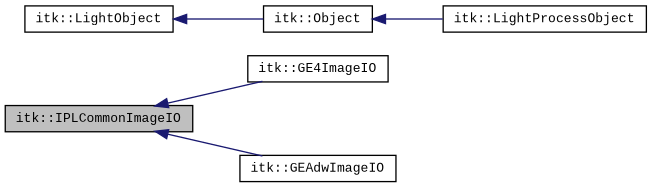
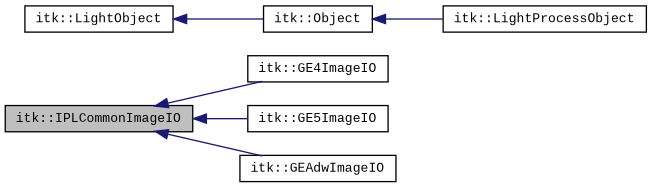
  digraph {
    fontname="Liberation Mono"
    rankdir=LR
    node [color=black fillcolor=white fontname="Liberation Mono" fontsize=10 shape=record style=filled]
    edge [color=midnightblue dir=back fontname="Liberation Mono" fontsize=10 labelfontname=Helvetica labelfontsize=10 style=solid]
    n1 [fillcolor=grey75 fontcolor=black height=0.2 label="itk::IPLCommonImageIO" width=0.4]
    n2 [height=0.2 label="itk::GE4ImageIO" width=0.4]
+   n3 [height=0.2 label="itk::GE5ImageIO" width=0.4]
    n4 [height=0.2 label="itk::GEAdwImageIO" width=0.4]
    n5 [height=0.2 label="itk::LightProcessObject" width=0.4]
    n6 [height=0.2 label="itk::Object" width=0.4]
    n7 [height=0.2 label="itk::LightObject" width=0.4]
    n1 -> n2
+   n1 -> n3
    n1 -> n4
    n6 -> n5
    n7 -> n6
  }
